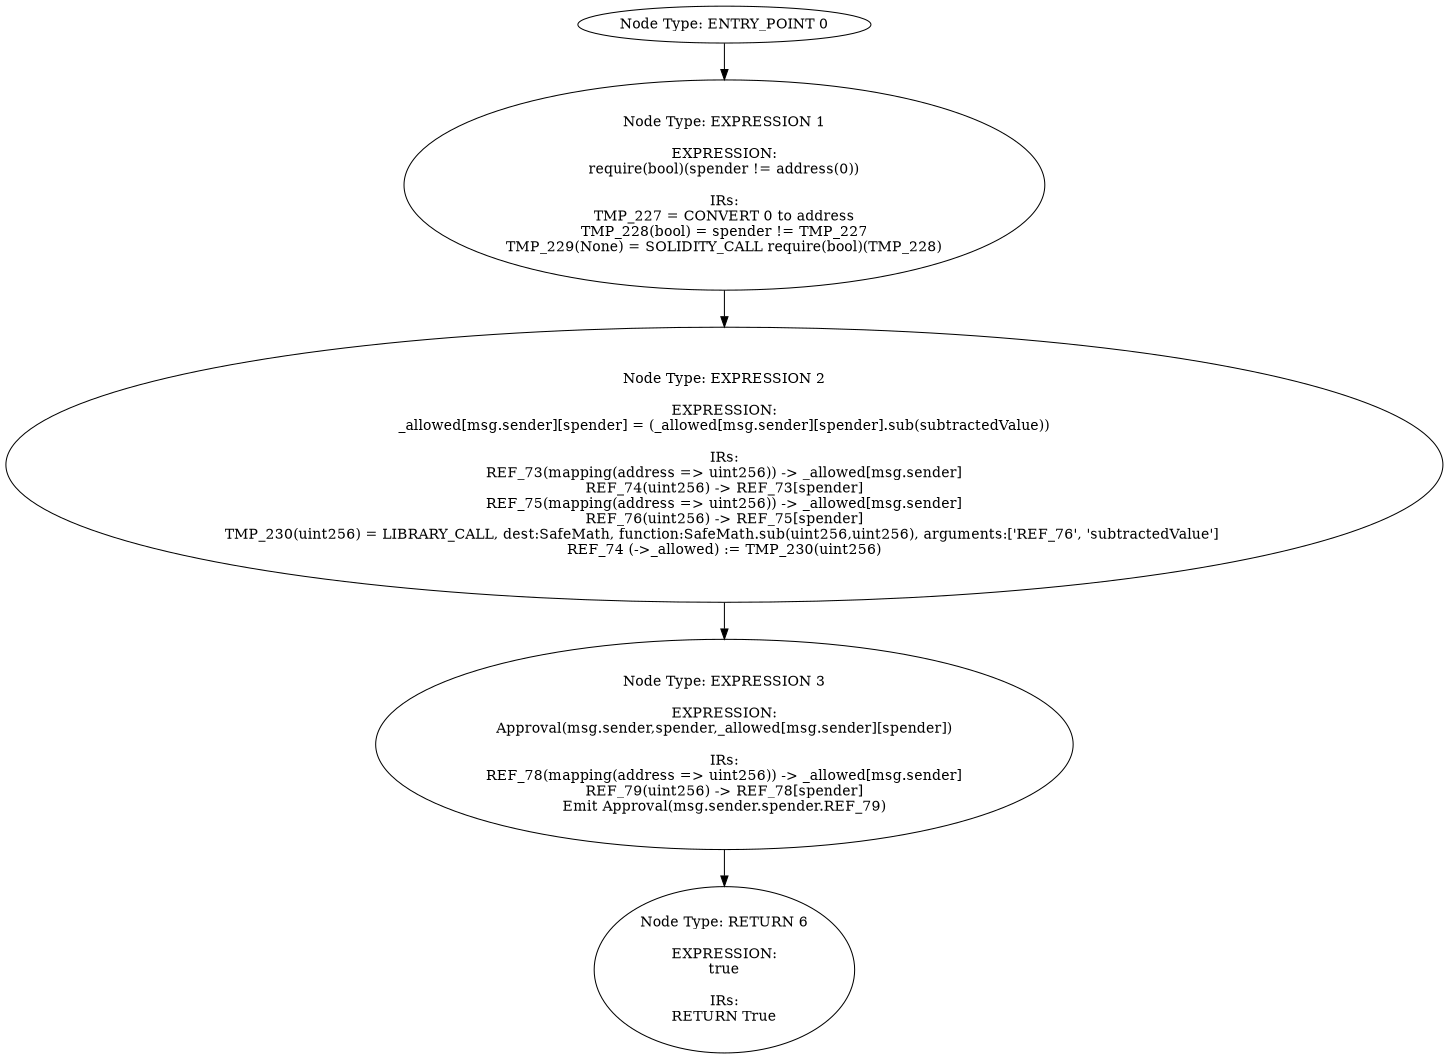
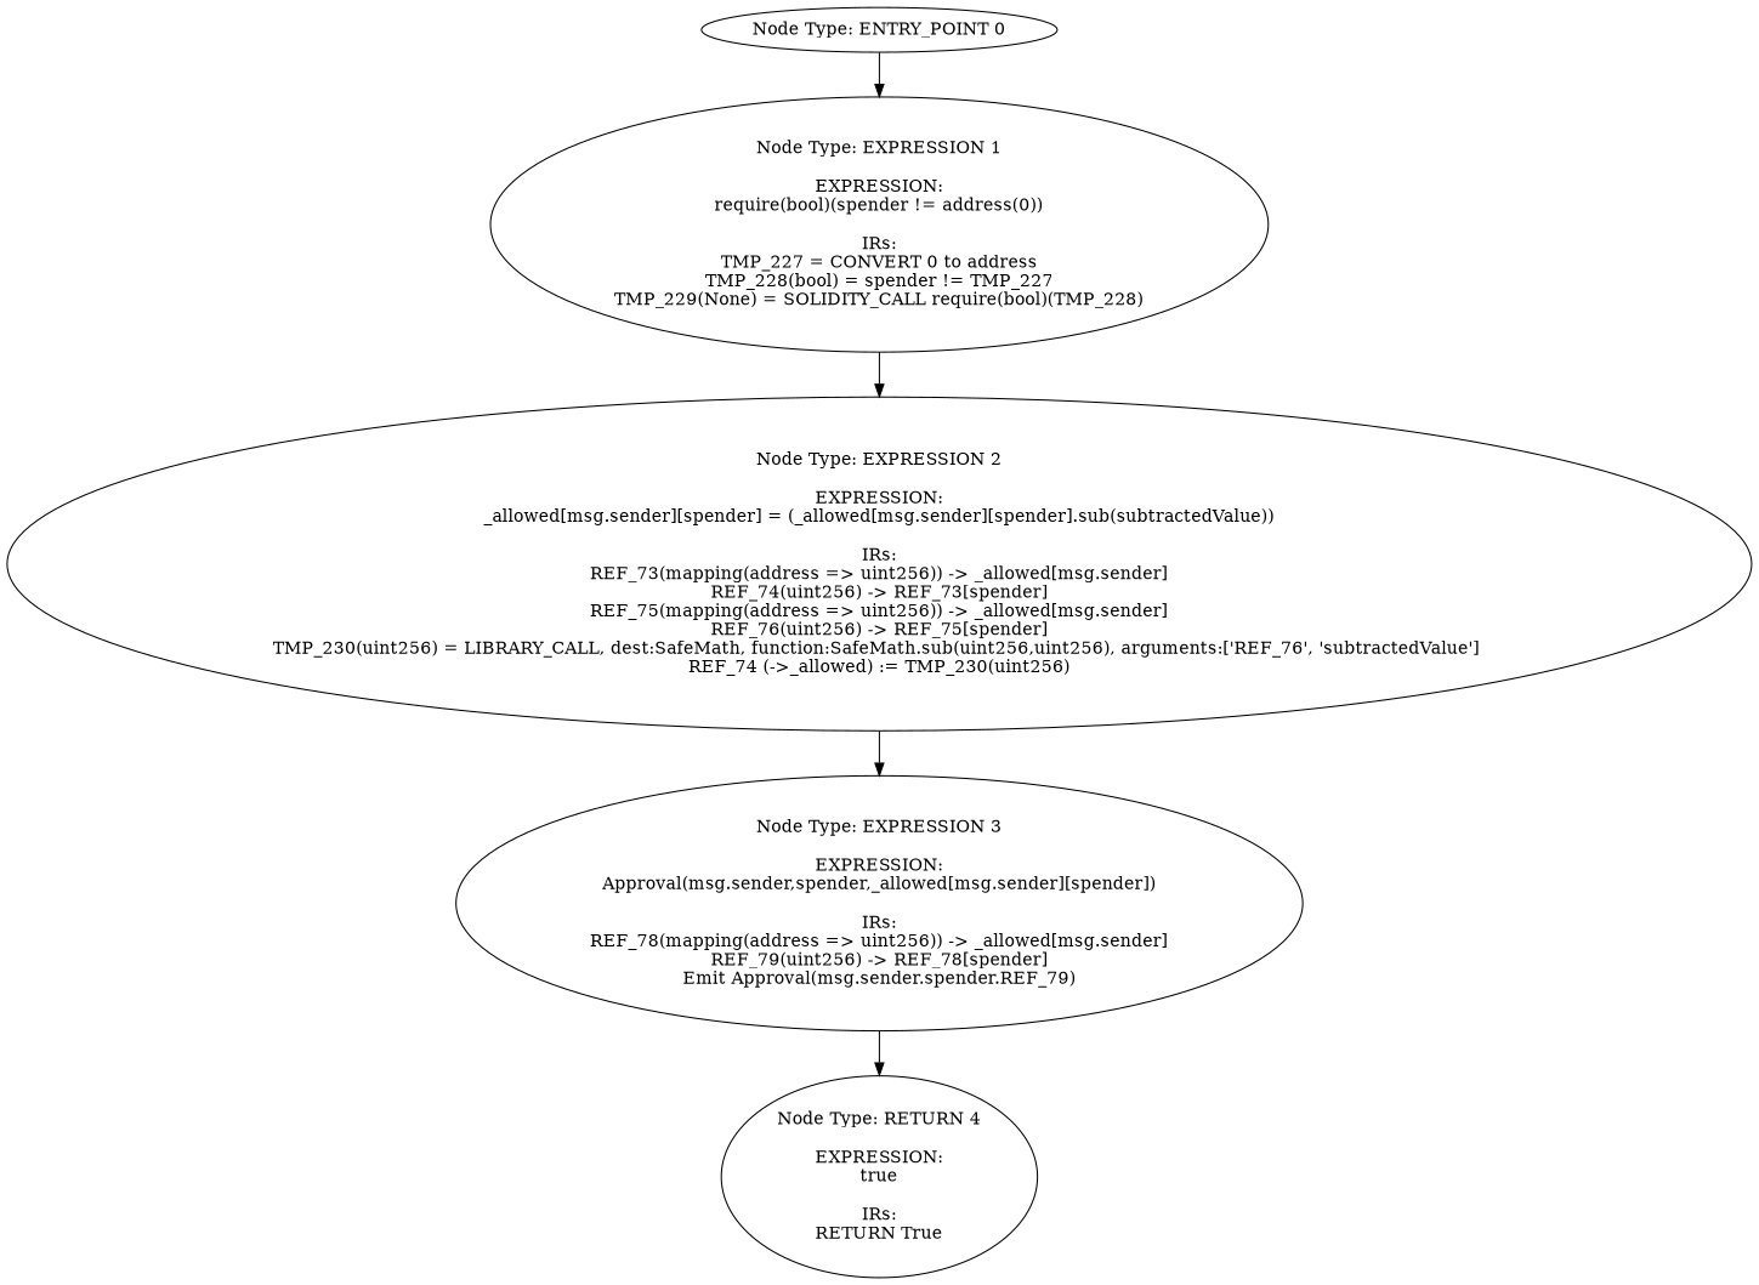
  digraph {
    n1 [label="Node Type: ENTRY_POINT 0\n"]
    n2 [label="Node Type: EXPRESSION 1\n\nEXPRESSION:\nrequire(bool)(spender != address(0))\n\nIRs:\nTMP_227 = CONVERT 0 to address\nTMP_228(bool) = spender != TMP_227\nTMP_229(None) = SOLIDITY_CALL require(bool)(TMP_228)"]
    n3 [label="Node Type: EXPRESSION 2\n\nEXPRESSION:\n_allowed[msg.sender][spender] = (_allowed[msg.sender][spender].sub(subtractedValue))\n\nIRs:\nREF_73(mapping(address => uint256)) -> _allowed[msg.sender]\nREF_74(uint256) -> REF_73[spender]\nREF_75(mapping(address => uint256)) -> _allowed[msg.sender]\nREF_76(uint256) -> REF_75[spender]\nTMP_230(uint256) = LIBRARY_CALL, dest:SafeMath, function:SafeMath.sub(uint256,uint256), arguments:['REF_76', 'subtractedValue'] \nREF_74 (->_allowed) := TMP_230(uint256)"]
    n4 [label="Node Type: EXPRESSION 3\n\nEXPRESSION:\nApproval(msg.sender,spender,_allowed[msg.sender][spender])\n\nIRs:\nREF_78(mapping(address => uint256)) -> _allowed[msg.sender]\nREF_79(uint256) -> REF_78[spender]\nEmit Approval(msg.sender.spender.REF_79)"]
-   n5 [label="Node Type: RETURN 6\n\nEXPRESSION:\ntrue\n\nIRs:\nRETURN True"]
+   n5 [label="Node Type: RETURN 4\n\nEXPRESSION:\ntrue\n\nIRs:\nRETURN True"]
    n1 -> n2
    n2 -> n3
    n3 -> n4
    n4 -> n5
  }
